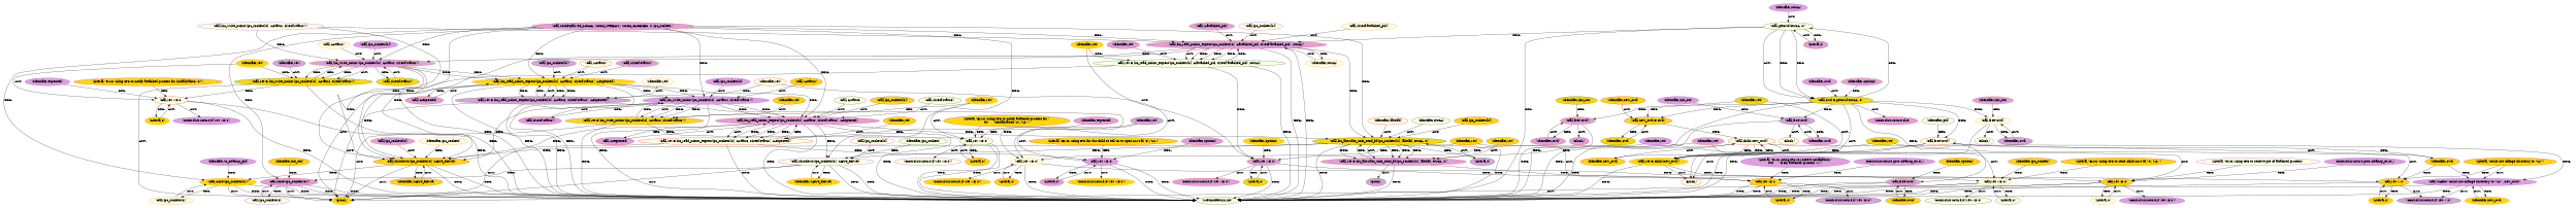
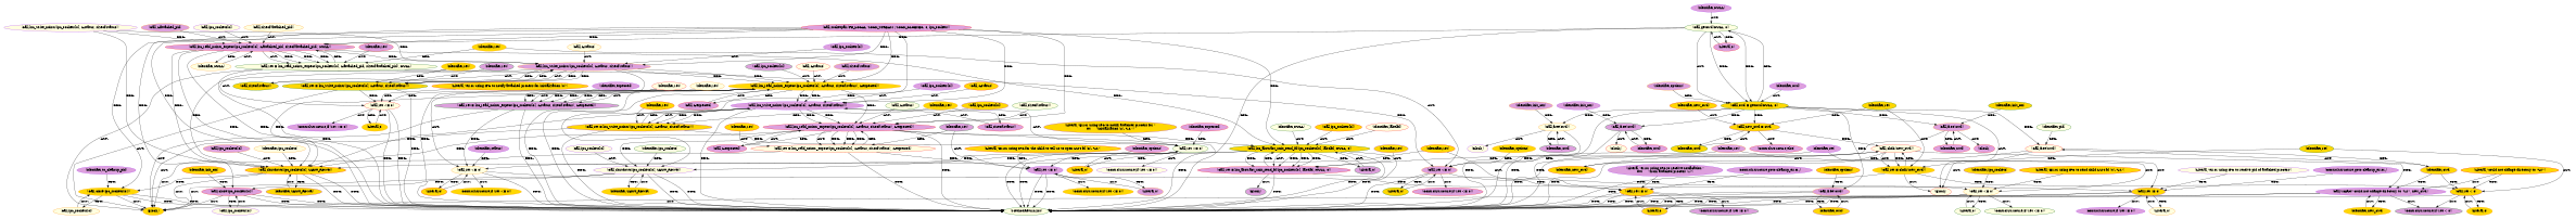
  digraph {
    node [color=red fillcolor=plum style=filled]
    n1 [color=darkgreen fillcolor=lightyellow label="(Call,getcwd(NULL, 0))"]
    n2 [color=darkgreen fillcolor=gold label="(Call,cwd = getcwd(NULL, 0))"]
    n3 [label="(Call,lxc_read_nointr_expect(ipc_sockets[0], &attached_pid, sizeof(attached_pid), NULL))"]
    n4 [label="(Literal,0)"]
    n5 [color=darkgreen fillcolor=lightyellow label="(MethodReturn,int)"]
    n6 [color=darkorange fillcolor=lightyellow label="(Call,free(cwd))"]
    n7 [color=darkgreen label="(Call,free(cwd))"]
    n8 [color=darkorange label="(Call,free(cwd))"]
    n9 [color=darkorange label="(Call,free(cwd))"]
    n10 [color=purple fillcolor=gold label="(Call,new_cwd = cwd)"]
    n11 [fillcolor=lightyellow label="(Call,free(cwd))"]
    n12 [fillcolor=lightyellow label="(Block,)"]
    n13 [color=darkgreen fillcolor=lightyellow label="(Call,ret = lxc_read_nointr_expect(ipc_sockets[0], &attached_pid, sizeof(attached_pid), NULL))"]
    n14 [color=darkorange label="(Call,lxc_write_nointr(ipc_sockets[0], &status, sizeof(status)))"]
    n15 [color=darkgreen fillcolor=gold label="(Call,lxc_abstract_unix_send_fd(ipc_sockets[0], labelfd, NULL, 0))"]
    n16 [fillcolor=gold label="(Call,shutdown(ipc_sockets[0], SHUT_RDWR))"]
    n17 [color=darkorange fillcolor=lightyellow label="(Identifier,NULL)"]
    n18 [color=purple fillcolor=lightyellow label="(Block,)"]
    n19 [color=darkgreen label="(Identifier,cwd)"]
    n20 [fillcolor=lightyellow label="(Block,)"]
    n21 [label="(Identifier,cwd)"]
    n22 [label="(Identifier,cwd)"]
    n23 [label="(Block,)"]
    n24 [color=purple fillcolor=gold label="(Identifier,cwd)"]
    n25 [color=darkorange fillcolor=gold label="(Block,)"]
    n26 [fillcolor=lightyellow label="(Call,chdir(new_cwd))"]
    n27 [color=darkgreen fillcolor=gold label="(Identifier,cwd)"]
    n28 [label="(ControlStructure,else)"]
    n29 [color=purple fillcolor=gold label="(Identifier,cwd)"]
    n30 [color=darkorange fillcolor=gold label="(Call,ret = chdir(new_cwd))"]
    n31 [color=purple label="(Call,WARN(\"could not change directory to '%s'\", new_cwd))"]
    n32 [fillcolor=gold label="(Identifier,new_cwd)"]
    n33 [color=purple fillcolor=gold label="(Call,ret < 0)"]
    n34 [color=darkgreen label="(ControlStructure,if (ret < 0))"]
    n35 [color=darkorange fillcolor=gold label="(Identifier,new_cwd)"]
    n36 [color=darkorange fillcolor=gold label="(Literal,0)"]
    n37 [color=darkorange label="(Call,ret <= 0)"]
    n38 [color=darkgreen fillcolor=gold label="(Call,ret = lxc_write_nointr(ipc_sockets[0], &status, sizeof(status)))"]
    n39 [color=darkorange fillcolor=gold label="(Call,lxc_read_nointr_expect(ipc_sockets[0], &status, sizeof(status), &expected))"]
    n40 [color=darkgreen fillcolor=gold label="(Call,sizeof(status))"]
    n41 [color=purple fillcolor=lightyellow label="(Call,shutdown(ipc_sockets[0], SHUT_RDWR))"]
    n42 [label="(Call,ret = lxc_abstract_unix_send_fd(ipc_sockets[0], labelfd, NULL, 0))"]
    n43 [color=darkgreen label="(Literal,0)"]
    n44 [color=darkorange fillcolor=gold label="(Call,close(ipc_sockets[0]))"]
    n45 [color=purple fillcolor=gold label="(Identifier,SHUT_RDWR)"]
    n46 [color=purple fillcolor=gold label="(Call,ret != 0)"]
    n47 [label="(ControlStructure,if (ret <= 0))"]
    n48 [color=darkgreen fillcolor=gold label="(Literal,0)"]
    n49 [color=purple label="(ControlStructure,if (ret != 0))"]
    n50 [color=darkorange fillcolor=lightyellow label="(Literal,0)"]
    n51 [fillcolor=lightyellow label="(Call,ret <= 0)"]
    n52 [color=darkgreen label="(Call,ret = lxc_read_nointr_expect(ipc_sockets[0], &status, sizeof(status), &expected))"]
    n53 [color=purple label="(Call,lxc_write_nointr(ipc_sockets[0], &status, sizeof(status)))"]
    n54 [label="(Call,lxc_read_nointr_expect(ipc_sockets[0], &status, sizeof(status), &expected))"]
    n55 [label="(Call,&expected)"]
    n56 [color=darkorange fillcolor=gold label="(Literal,0)"]
    n57 [color=purple label="(ControlStructure,if (ret <= 0))"]
    n58 [color=darkorange fillcolor=lightyellow label="(Call,ret <= 0)"]
    n59 [color=purple fillcolor=gold label="(Call,ret = lxc_write_nointr(ipc_sockets[0], &status, sizeof(status)))"]
    n60 [label="(Call,sizeof(status))"]
    n61 [fillcolor=lightyellow label="(Call,ret = lxc_read_nointr_expect(ipc_sockets[0], &status, sizeof(status), &expected))"]
    n62 [label="(Call,&expected)"]
    n63 [fillcolor=gold label="(Call,ret != 0)"]
    n64 [color=darkorange fillcolor=gold label="(ControlStructure,if (ret <= 0))"]
    n65 [fillcolor=gold label="(Literal,0)"]
    n66 [color=purple fillcolor=gold label="(Literal,0)"]
    n67 [color=darkgreen label="(ControlStructure,if (ret != 0))"]
    n68 [color=darkgreen fillcolor=lightyellow label="(Call,ret <= 0)"]
    n69 [fillcolor=gold label="(Literal,0)"]
    n70 [color=purple fillcolor=lightyellow label="(ControlStructure,if (ret <= 0))"]
    n71 [color=purple label="(Call,ret <= 0)"]
    n72 [label="(Call,close(ipc_sockets[0]))"]
    n73 [color=darkorange fillcolor=gold label="(Identifier,SHUT_RDWR)"]
    n74 [color=darkorange fillcolor=gold label="(ControlStructure,if (ret <= 0))"]
    n75 [color=darkorange label="(Literal,0)"]
    n76 [color=darkorange fillcolor=lightyellow label="(Call,ret <= 0)"]
    n77 [color=darkgreen label="(Block,)"]
    n78 [color=darkgreen fillcolor=lightyellow label="(Literal,0)"]
    n79 [color=darkgreen fillcolor=lightyellow label="(ControlStructure,if (ret <= 0))"]
    n80 [color=purple fillcolor=lightyellow label="(Call,ipc_sockets[0])"]
    n81 [color=darkorange fillcolor=lightyellow label="(Call,ipc_sockets[0])"]
    n82 [color=darkgreen label="(Identifier,ret)"]
    n83 [fillcolor=gold label="(Call,ipc_sockets[0])"]
    n84 [fillcolor=lightyellow label="(Identifier,labelfd)"]
    n85 [color=purple label="(Identifier,init_ctx)"]
    n86 [fillcolor=gold label="(Identifier,ret)"]
    n87 [color=darkorange label="(Call,&attached_pid)"]
    n88 [color=purple label="(Literal,\"error using IPC to receive notification \"\n\t\t\t\t      \"from attached process (1)\")"]
    n89 [color=darkgreen fillcolor=gold label="(Identifier,init_ctx)"]
    n90 [color=purple label="(Identifier,to_cleanup_pid)"]
    n91 [color=darkorange fillcolor=gold label="(Identifier,ret)"]
    n92 [fillcolor=gold label="(Literal,\"error using IPC to notify attached process for initialization (0)\")"]
    n93 [fillcolor=gold label="(Identifier,init_ctx)"]
    n94 [color=darkgreen fillcolor=lightyellow label="(Identifier,pid)"]
    n95 [color=darkorange label="(Call,ipc_sockets[0])"]
    n96 [color=darkgreen fillcolor=lightyellow label="(Call,sizeof(status))"]
    n97 [color=darkorange fillcolor=gold label="(Identifier,ret)"]
    n98 [label="(Call,socketpair(PF_LOCAL, SOCK_STREAM | SOCK_CLOEXEC, 0, ipc_sockets))"]
    n99 [color=darkgreen fillcolor=gold label="(Identifier,ret)"]
    n100 [color=purple label="(Identifier,expected)"]
    n101 [color=darkorange fillcolor=gold label="(Identifier,ret)"]
    n102 [color=darkgreen label="(Call,ipc_sockets[0])"]
    n103 [color=purple label="(Identifier,cwd)"]
    n104 [label="(Identifier,ret)"]
    n105 [color=purple label="(ControlStructure,goto cleanup_error;)"]
    n106 [color=purple label="(Call,ipc_sockets[0])"]
    n107 [color=darkorange label="(Identifier,ret)"]
    n108 [fillcolor=gold label="(Literal,\"could not change directory to '%s'\")"]
    n109 [color=purple fillcolor=lightyellow label="(Call,ipc_sockets[0])"]
    n110 [color=darkorange fillcolor=lightyellow label="(Identifier,ret)"]
    n111 [fillcolor=gold label="(Identifier,options)"]
    n112 [color=darkorange fillcolor=lightyellow label="(Call,&status)"]
    n113 [label="(Identifier,options)"]
    n114 [color=purple label="(ControlStructure,goto cleanup_error;)"]
    n115 [color=darkgreen label="(Identifier,ret)"]
    n116 [color=darkorange fillcolor=lightyellow label="(Identifier,ipc_sockets)"]
    n117 [color=purple fillcolor=lightyellow label="(Call,lxc_write_nointr(ipc_sockets[0], &status, sizeof(status)))"]
    n118 [fillcolor=gold label="(Identifier,new_cwd)"]
    n119 [color=darkgreen fillcolor=lightyellow label="(Call,&status)"]
    n120 [color=darkgreen fillcolor=gold label="(Identifier,ret)"]
    n121 [color=purple fillcolor=gold label="(Literal,\"Error using IPC to notify attached process for \"\n\t\t\t      \"initialization (2): %s.\")"]
    n122 [fillcolor=lightyellow label="(Identifier,ret)"]
    n123 [label="(Identifier,expected)"]
    n124 [color=purple fillcolor=gold label="(Identifier,ipc_sockets)"]
    n125 [fillcolor=lightyellow label="(Call,&status)"]
    n126 [color=darkgreen fillcolor=lightyellow label="(Identifier,ipc_sockets)"]
    n127 [color=darkorange label="(Identifier,options)"]
    n128 [fillcolor=gold label="(Literal,\"Error using IPC to send child LSM fd (4): %s.\")"]
    n129 [color=purple label="(Identifier,NULL)"]
    n130 [fillcolor=gold label="(Identifier,ret)"]
    n131 [color=darkorange fillcolor=lightyellow label="(Call,sizeof(attached_pid))"]
    n132 [color=purple label="(Identifier,ret)"]
    n133 [color=darkgreen fillcolor=lightyellow label="(Identifier,NULL)"]
    n134 [color=purple label="(Call,ipc_sockets[0])"]
    n135 [color=darkorange label="(Identifier,init_ctx)"]
    n136 [color=purple fillcolor=lightyellow label="(Literal,\"error using IPC to receive pid of attached process\")"]
    n137 [color=purple fillcolor=gold label="(Identifier,ret)"]
    n138 [fillcolor=gold label="(Literal,\"Error using IPC for the child to tell us to open LSM fd (3): %s.\")"]
+   n139 [color=purple label="(Identifier,status)"]
    n140 [fillcolor=gold label="(Call,&status)"]
    n141 [color=darkorange fillcolor=gold label="(Identifier,options)"]
    n142 [color=darkorange label="(Call,sizeof(status))"]
    n143 [fillcolor=gold label="(Identifier,ret)"]
    n144 [color=purple fillcolor=gold label="(Call,ipc_sockets[0])"]
    n145 [color=purple fillcolor=lightyellow label="(Call,ipc_sockets[0])"]
    n1 -> n2 [label="AST: "]
    n1 -> n2 [label="DDG: "]
    n1 -> n2 [label="DDG: "]
    n1 -> n3 [label="DDG: "]
    n1 -> n4 [label="CFG: "]
    n1 -> n5 [label="CFG: "]
    n2 -> n1 [label="CFG: "]
    n2 -> n5 [label="DDG: "]
    n2 -> n6 [label="DDG: "]
    n2 -> n7 [label="DDG: "]
    n2 -> n8 [label="DDG: "]
    n2 -> n9 [label="DDG: "]
    n2 -> n10 [label="DDG: "]
    n2 -> n11 [label="DDG: "]
    n2 -> n12 [label="AST: "]
    n3 -> n5 [label="DDG: "]
    n3 -> n5 [label="DDG: "]
    n3 -> n13 [label="AST: "]
    n3 -> n13 [label="DDG: "]
    n3 -> n13 [label="DDG: "]
    n3 -> n13 [label="DDG: "]
    n3 -> n14 [label="DDG: "]
    n3 -> n15 [label="DDG: "]
    n3 -> n16 [label="DDG: "]
    n3 -> n17 [label="CFG: "]
    n4 -> n1 [label="AST: "]
    n6 -> n5 [label="DDG: "]
    n6 -> n18 [label="AST: "]
    n6 -> n19 [label="CFG: "]
    n7 -> n5 [label="DDG: "]
    n7 -> n20 [label="AST: "]
    n7 -> n21 [label="CFG: "]
    n8 -> n5 [label="DDG: "]
    n8 -> n22 [label="CFG: "]
    n8 -> n23 [label="AST: "]
    n9 -> n5 [label="DDG: "]
    n9 -> n24 [label="CFG: "]
    n9 -> n25 [label="AST: "]
    n10 -> n26 [label="DDG: "]
    n10 -> n27 [label="CFG: "]
-   n2 -> n28 [label="AST: "]
+   n10 -> n28 [label="AST: "]
    n11 -> n5 [label="DDG: "]
    n11 -> n12 [label="AST: "]
    n11 -> n29 [label="CFG: "]
    n13 -> n3 [label="CFG: "]
    n13 -> n5 [label="DDG: "]
    n13 -> n25 [label="AST: "]
    n13 -> n37 [label="DDG: "]
    n14 -> n5 [label="DDG: "]
    n14 -> n16 [label="DDG: "]
    n14 -> n38 [label="AST: "]
    n14 -> n38 [label="DDG: "]
    n14 -> n38 [label="DDG: "]
    n14 -> n39 [label="DDG: "]
    n14 -> n39 [label="DDG: "]
    n14 -> n40 [label="CFG: "]
    n15 -> n5 [label="DDG: "]
    n15 -> n5 [label="DDG: "]
    n15 -> n16 [label="DDG: "]
    n15 -> n41 [label="DDG: "]
    n15 -> n42 [label="AST: "]
    n15 -> n42 [label="DDG: "]
    n15 -> n42 [label="DDG: "]
    n15 -> n42 [label="DDG: "]
    n15 -> n42 [label="DDG: "]
    n15 -> n43 [label="CFG: "]
    n16 -> n5 [label="DDG: "]
    n16 -> n5 [label="DDG: "]
    n16 -> n25 [label="AST: "]
    n16 -> n44 [label="DDG: "]
    n16 -> n45 [label="CFG: "]
    n17 -> n3 [label="AST: "]
    n19 -> n6 [label="AST: "]
    n21 -> n7 [label="AST: "]
    n22 -> n8 [label="AST: "]
    n24 -> n9 [label="AST: "]
    n26 -> n5 [label="DDG: "]
    n26 -> n30 [label="AST: "]
    n26 -> n30 [label="DDG: "]
    n26 -> n31 [label="DDG: "]
    n26 -> n32 [label="CFG: "]
    n27 -> n10 [label="AST: "]
    n29 -> n11 [label="AST: "]
    n29 -> n31 [label="CFG: "]
    n29 -> n33 [label="CFG: "]
    n30 -> n5 [label="DDG: "]
    n30 -> n12 [label="AST: "]
    n30 -> n26 [label="CFG: "]
-   n30 -> n33 [label="DDG: "]
+   n30 -> n33 [label="CFG: "]
    n31 -> n5 [label="DDG: "]
    n31 -> n5 [label="DDG: "]
    n31 -> n34 [label="AST: "]
    n31 -> n35 [label="CFG: "]
    n32 -> n26 [label="AST: "]
    n33 -> n5 [label="DDG: "]
    n33 -> n34 [label="AST: "]
    n33 -> n36 [label="CFG: "]
    n35 -> n31 [label="AST: "]
    n36 -> n33 [label="AST: "]
    n37 -> n5 [label="DDG: "]
    n37 -> n46 [label="DDG: "]
    n37 -> n47 [label="AST: "]
    n37 -> n48 [label="CFG: "]
    n38 -> n5 [label="DDG: "]
    n38 -> n14 [label="CFG: "]
    n38 -> n25 [label="AST: "]
    n38 -> n51 [label="DDG: "]
    n39 -> n5 [label="DDG: "]
    n39 -> n5 [label="DDG: "]
    n39 -> n16 [label="DDG: "]
    n39 -> n52 [label="AST: "]
    n39 -> n52 [label="DDG: "]
    n39 -> n52 [label="DDG: "]
    n39 -> n52 [label="DDG: "]
    n39 -> n53 [label="DDG: "]
    n39 -> n53 [label="DDG: "]
    n39 -> n54 [label="DDG: "]
    n39 -> n55 [label="CFG: "]
    n40 -> n14 [label="AST: "]
    n41 -> n5 [label="DDG: "]
    n41 -> n5 [label="DDG: "]
    n41 -> n25 [label="AST: "]
    n41 -> n72 [label="DDG: "]
    n41 -> n73 [label="CFG: "]
    n42 -> n5 [label="DDG: "]
    n42 -> n15 [label="CFG: "]
    n42 -> n76 [label="DDG: "]
    n42 -> n77 [label="AST: "]
    n43 -> n15 [label="AST: "]
    n44 -> n5 [label="DDG: "]
    n44 -> n5 [label="DDG: "]
    n44 -> n25 [label="AST: "]
    n44 -> n81 [label="CFG: "]
    n45 -> n16 [label="AST: "]
    n46 -> n5 [label="DDG: "]
    n46 -> n5 [label="DDG: "]
    n46 -> n49 [label="AST: "]
    n46 -> n50 [label="CFG: "]
    n48 -> n37 [label="AST: "]
    n50 -> n46 [label="AST: "]
    n51 -> n5 [label="DDG: "]
    n51 -> n5 [label="DDG: "]
    n51 -> n56 [label="CFG: "]
    n51 -> n57 [label="AST: "]
    n52 -> n5 [label="DDG: "]
    n52 -> n25 [label="AST: "]
    n52 -> n39 [label="CFG: "]
    n52 -> n58 [label="DDG: "]
    n53 -> n5 [label="DDG: "]
    n53 -> n16 [label="DDG: "]
    n53 -> n54 [label="DDG: "]
    n53 -> n54 [label="DDG: "]
    n53 -> n59 [label="AST: "]
    n53 -> n59 [label="DDG: "]
    n53 -> n59 [label="DDG: "]
    n53 -> n60 [label="CFG: "]
    n54 -> n5 [label="DDG: "]
    n54 -> n5 [label="DDG: "]
    n54 -> n15 [label="DDG: "]
    n54 -> n16 [label="DDG: "]
    n54 -> n41 [label="DDG: "]
    n54 -> n61 [label="AST: "]
    n54 -> n61 [label="DDG: "]
    n54 -> n61 [label="DDG: "]
    n54 -> n61 [label="DDG: "]
    n54 -> n62 [label="CFG: "]
    n55 -> n39 [label="AST: "]
    n56 -> n51 [label="AST: "]
    n58 -> n5 [label="DDG: "]
    n58 -> n63 [label="DDG: "]
    n58 -> n64 [label="AST: "]
    n58 -> n65 [label="CFG: "]
    n59 -> n5 [label="DDG: "]
    n59 -> n25 [label="AST: "]
    n59 -> n53 [label="CFG: "]
    n59 -> n68 [label="DDG: "]
    n60 -> n53 [label="AST: "]
    n61 -> n5 [label="DDG: "]
    n61 -> n25 [label="AST: "]
    n61 -> n54 [label="CFG: "]
    n61 -> n71 [label="DDG: "]
    n62 -> n54 [label="AST: "]
    n63 -> n5 [label="DDG: "]
    n63 -> n5 [label="DDG: "]
    n63 -> n66 [label="CFG: "]
    n63 -> n67 [label="AST: "]
    n65 -> n58 [label="AST: "]
    n66 -> n63 [label="AST: "]
    n68 -> n5 [label="DDG: "]
    n68 -> n5 [label="DDG: "]
    n68 -> n69 [label="CFG: "]
    n68 -> n70 [label="AST: "]
    n69 -> n68 [label="AST: "]
    n71 -> n5 [label="DDG: "]
    n71 -> n5 [label="DDG: "]
    n71 -> n74 [label="AST: "]
    n71 -> n75 [label="CFG: "]
    n72 -> n5 [label="DDG: "]
    n72 -> n5 [label="DDG: "]
    n72 -> n25 [label="AST: "]
    n72 -> n80 [label="CFG: "]
    n73 -> n41 [label="AST: "]
    n75 -> n71 [label="AST: "]
    n76 -> n5 [label="DDG: "]
    n76 -> n5 [label="DDG: "]
    n76 -> n78 [label="CFG: "]
    n76 -> n79 [label="AST: "]
    n78 -> n76 [label="AST: "]
    n80 -> n72 [label="AST: "]
    n81 -> n44 [label="AST: "]
    n82 -> n38 [label="AST: "]
    n83 -> n15 [label="AST: "]
    n84 -> n15 [label="AST: "]
    n85 -> n7 [label="CFG: "]
    n86 -> n58 [label="CFG: "]
    n86 -> n63 [label="AST: "]
    n87 -> n3 [label="AST: "]
    n88 -> n63 [label="CFG: "]
    n89 -> n8 [label="CFG: "]
    n90 -> n44 [label="CFG: "]
    n91 -> n13 [label="CFG: "]
    n91 -> n37 [label="AST: "]
    n92 -> n51 [label="CFG: "]
    n93 -> n72 [label="CFG: "]
    n94 -> n11 [label="CFG: "]
    n95 -> n16 [label="AST: "]
    n96 -> n54 [label="AST: "]
    n97 -> n38 [label="CFG: "]
    n97 -> n51 [label="AST: "]
    n98 -> n3 [label="DDG: "]
    n98 -> n14 [label="DDG: "]
    n98 -> n15 [label="DDG: "]
    n98 -> n16 [label="DDG: "]
    n98 -> n39 [label="DDG: "]
    n98 -> n41 [label="DDG: "]
    n98 -> n44 [label="DDG: "]
    n98 -> n53 [label="DDG: "]
    n98 -> n54 [label="DDG: "]
    n98 -> n72 [label="DDG: "]
    n99 -> n30 [label="CFG: "]
    n99 -> n33 [label="AST: "]
    n100 -> n51 [label="CFG: "]
    n101 -> n59 [label="CFG: "]
    n101 -> n68 [label="AST: "]
    n102 -> n39 [label="AST: "]
    n103 -> n2 [label="AST: "]
    n104 -> n13 [label="AST: "]
    n105 -> n46 [label="CFG: "]
    n106 -> n53 [label="AST: "]
    n107 -> n42 [label="CFG: "]
    n107 -> n76 [label="AST: "]
    n108 -> n31 [label="AST: "]
    n108 -> n33 [label="CFG: "]
    n109 -> n3 [label="AST: "]
    n110 -> n52 [label="AST: "]
    n111 -> n9 [label="CFG: "]
    n112 -> n14 [label="AST: "]
    n113 -> n71 [label="CFG: "]
    n114 -> n63 [label="CFG: "]
    n115 -> n61 [label="CFG: "]
    n115 -> n71 [label="AST: "]
    n116 -> n16 [label="CFG: "]
    n117 -> n3 [label="DDG: "]
    n117 -> n14 [label="DDG: "]
    n117 -> n16 [label="DDG: "]
    n118 -> n10 [label="AST: "]
    n119 -> n54 [label="AST: "]
    n120 -> n10 [label="CFG: "]
    n120 -> n30 [label="AST: "]
    n121 -> n68 [label="CFG: "]
    n122 -> n52 [label="CFG: "]
    n122 -> n58 [label="AST: "]
    n123 -> n68 [label="CFG: "]
    n124 -> n76 [label="CFG: "]
    n125 -> n39 [label="AST: "]
    n126 -> n41 [label="CFG: "]
    n127 -> n2 [label="CFG: "]
    n128 -> n76 [label="CFG: "]
    n129 -> n1 [label="AST: "]
    n130 -> n59 [label="AST: "]
    n131 -> n3 [label="AST: "]
    n132 -> n37 [label="CFG: "]
    n132 -> n46 [label="AST: "]
    n133 -> n15 [label="AST: "]
    n134 -> n14 [label="AST: "]
    n135 -> n6 [label="CFG: "]
    n136 -> n46 [label="CFG: "]
    n137 -> n42 [label="AST: "]
    n138 -> n71 [label="CFG: "]
+   n139 -> n58 [label="CFG: "]
    n140 -> n53 [label="AST: "]
    n141 -> n37 [label="CFG: "]
    n142 -> n39 [label="AST: "]
    n143 -> n61 [label="AST: "]
    n144 -> n54 [label="AST: "]
    n145 -> n41 [label="AST: "]
  }
